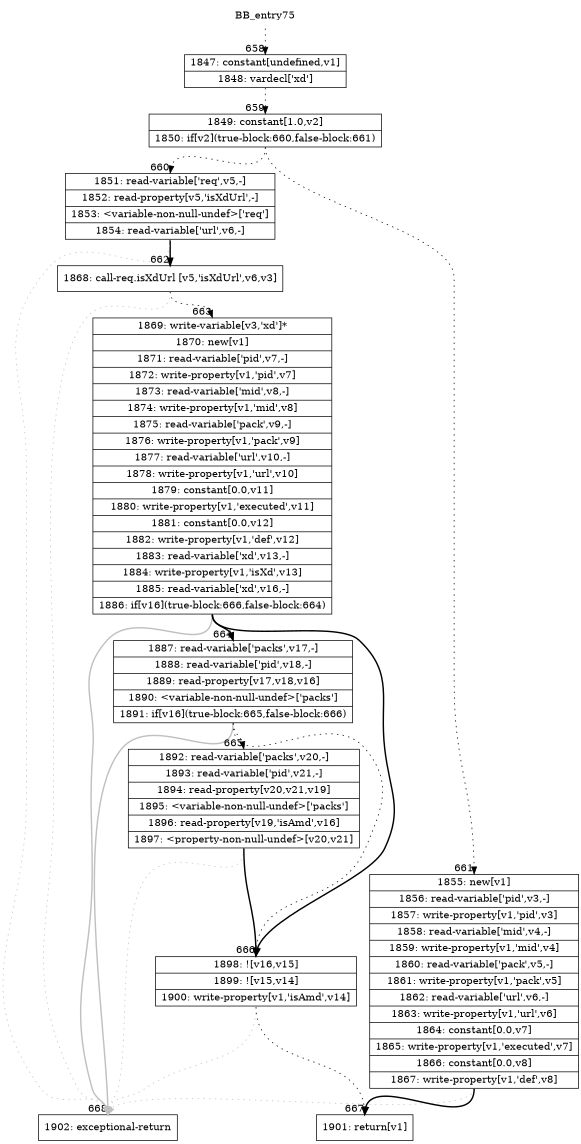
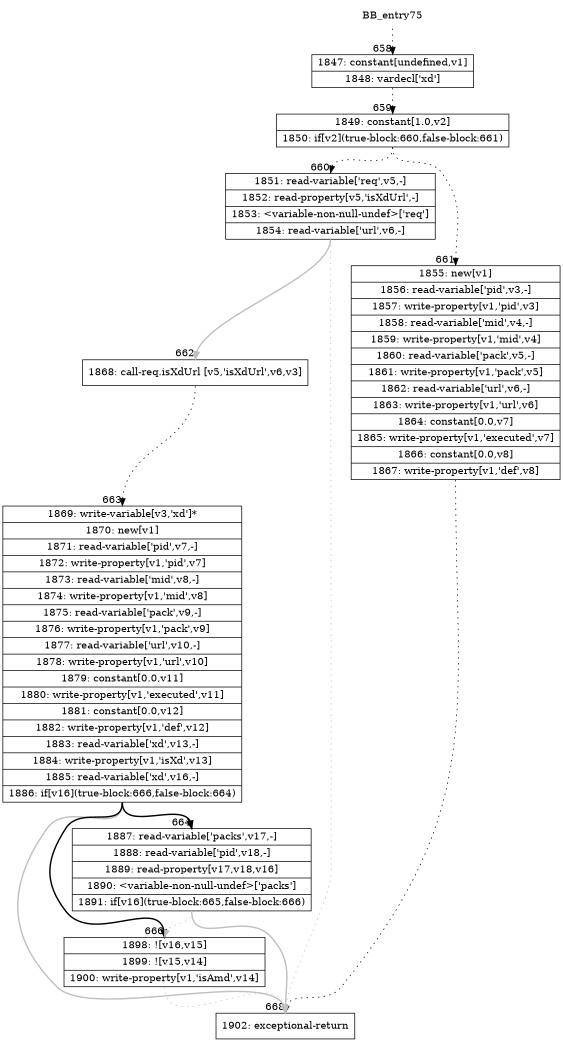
  digraph {
    rankdir=TD
    node [shape=record]
    edge [headport=n style=dotted tailport=s]
    n1 [label=BB_entry75 shape=none]
    n2 [label="{1847: constant[undefined,v1]|1848: vardecl['xd']}"]
    n3 [label="{1849: constant[1.0,v2]|1850: if[v2](true-block:660,false-block:661)}"]
    n4 [label="{1851: read-variable['req',v5,-]|1852: read-property[v5,'isXdUrl',-]|1853: \<variable-non-null-undef\>['req']|1854: read-variable['url',v6,-]}"]
    n5 [label="{1855: new[v1]|1856: read-variable['pid',v3,-]|1857: write-property[v1,'pid',v3]|1858: read-variable['mid',v4,-]|1859: write-property[v1,'mid',v4]|1860: read-variable['pack',v5,-]|1861: write-property[v1,'pack',v5]|1862: read-variable['url',v6,-]|1863: write-property[v1,'url',v6]|1864: constant[0.0,v7]|1865: write-property[v1,'executed',v7]|1866: constant[0.0,v8]|1867: write-property[v1,'def',v8]}"]
    n6 [label="{1868: call-req.isXdUrl [v5,'isXdUrl',v6,v3]}"]
    n7 [label="{1902: exceptional-return}"]
-   n8 [label="{1901: return[v1]}"]
    n9 [label="{1869: write-variable[v3,'xd']*|1870: new[v1]|1871: read-variable['pid',v7,-]|1872: write-property[v1,'pid',v7]|1873: read-variable['mid',v8,-]|1874: write-property[v1,'mid',v8]|1875: read-variable['pack',v9,-]|1876: write-property[v1,'pack',v9]|1877: read-variable['url',v10,-]|1878: write-property[v1,'url',v10]|1879: constant[0.0,v11]|1880: write-property[v1,'executed',v11]|1881: constant[0.0,v12]|1882: write-property[v1,'def',v12]|1883: read-variable['xd',v13,-]|1884: write-property[v1,'isXd',v13]|1885: read-variable['xd',v16,-]|1886: if[v16](true-block:666,false-block:664)}"]
    n10 [label="{1898: ![v16,v15]|1899: ![v15,v14]|1900: write-property[v1,'isAmd',v14]}"]
    n11 [label="{1887: read-variable['packs',v17,-]|1888: read-variable['pid',v18,-]|1889: read-property[v17,v18,v16]|1890: \<variable-non-null-undef\>['packs']|1891: if[v16](true-block:665,false-block:666)}"]
-   n12 [label="{1892: read-variable['packs',v20,-]|1893: read-variable['pid',v21,-]|1894: read-property[v20,v21,v19]|1895: \<variable-non-null-undef\>['packs']|1896: read-property[v19,'isAmd',v16]|1897: \<property-non-null-undef\>[v20,v21]}"]
    n1 -> n2 [headlabel="    658"]
    n2 -> n3 [headlabel="      659"]
    n3 -> n4 [headlabel="      660"]
    n3 -> n5 [headlabel="      661"]
-   n4 -> n6 [headlabel="      662" style=bold]
+   n4 -> n6 [headlabel="      662" style=bold color=gray]
    n4 -> n7 [color=gray headlabel="      668"]
-   n5 -> n7 [color=gray]
-   n5 -> n8 [headlabel="      667" style=bold]
-   n6 -> n7 [color=gray]
+   n5 -> n7 [color=black]
    n6 -> n9 [headlabel="      663"]
    n9 -> n7 [color=gray style=bold]
    n9 -> n10 [headlabel="      666" style=bold]
    n9 -> n11 [headlabel="      664" style=bold]
    n10 -> n7 [color=gray]
-   n10 -> n8
    n11 -> n7 [color=gray style=bold]
-   n11 -> n10
-   n11 -> n12 [headlabel="      665"]
-   n12 -> n7 [color=gray]
-   n12 -> n10 [style=bold]
+   n11 -> n10 [color=gray]
  }
